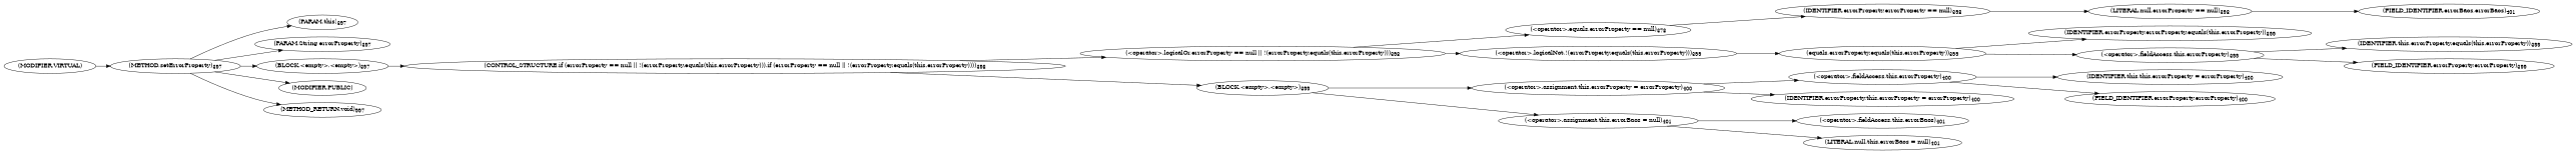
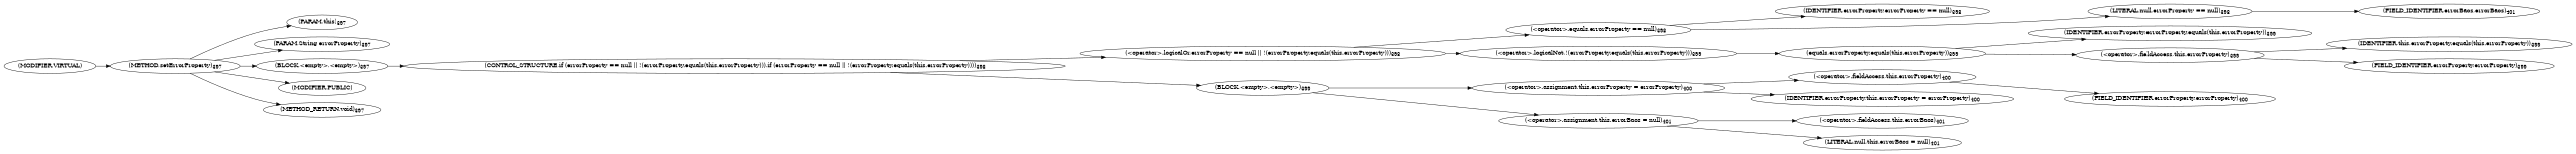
  digraph {
    rankdir=LR
    n1 [label=<(METHOD,setErrorProperty)<SUB>397</SUB>>]
    n2 [label=<(PARAM,this)<SUB>397</SUB>>]
    n3 [label=<(PARAM,String errorProperty)<SUB>397</SUB>>]
    n4 [label=<(BLOCK,&lt;empty&gt;,&lt;empty&gt;)<SUB>397</SUB>>]
    n5 [label=<(MODIFIER,PUBLIC)>]
-   n6 [label=<(METHOD_RETURN,void)<SUB>997</SUB>>]
+   n6 [label=<(METHOD_RETURN,void)<SUB>397</SUB>>]
    n7 [label=<(CONTROL_STRUCTURE,if (errorProperty == null || !(errorProperty.equals(this.errorProperty))),if (errorProperty == null || !(errorProperty.equals(this.errorProperty))))<SUB>398</SUB>>]
    n8 [label=<(MODIFIER,VIRTUAL)>]
    n9 [label=<(&lt;operator&gt;.logicalOr,errorProperty == null || !(errorProperty.equals(this.errorProperty)))<SUB>398</SUB>>]
    n10 [label=<(BLOCK,&lt;empty&gt;,&lt;empty&gt;)<SUB>399</SUB>>]
-   n11 [label=<(&lt;operator&gt;.equals,errorProperty == null)<SUB>378</SUB>>]
+   n11 [label=<(&lt;operator&gt;.equals,errorProperty == null)<SUB>398</SUB>>]
    n12 [label=<(&lt;operator&gt;.logicalNot,!(errorProperty.equals(this.errorProperty)))<SUB>399</SUB>>]
    n13 [label=<(&lt;operator&gt;.assignment,this.errorProperty = errorProperty)<SUB>400</SUB>>]
    n14 [label=<(&lt;operator&gt;.assignment,this.errorBaos = null)<SUB>401</SUB>>]
    n15 [label=<(IDENTIFIER,errorProperty,errorProperty == null)<SUB>398</SUB>>]
    n16 [label=<(LITERAL,null,errorProperty == null)<SUB>398</SUB>>]
    n17 [label=<(equals,errorProperty.equals(this.errorProperty))<SUB>399</SUB>>]
    n18 [label=<(FIELD_IDENTIFIER,errorBaos,errorBaos)<SUB>401</SUB>>]
    n19 [label=<(IDENTIFIER,errorProperty,errorProperty.equals(this.errorProperty))<SUB>399</SUB>>]
    n20 [label=<(&lt;operator&gt;.fieldAccess,this.errorProperty)<SUB>399</SUB>>]
    n21 [label=<(IDENTIFIER,this,errorProperty.equals(this.errorProperty))<SUB>399</SUB>>]
    n22 [label=<(FIELD_IDENTIFIER,errorProperty,errorProperty)<SUB>399</SUB>>]
    n23 [label=<(&lt;operator&gt;.fieldAccess,this.errorProperty)<SUB>400</SUB>>]
    n24 [label=<(IDENTIFIER,errorProperty,this.errorProperty = errorProperty)<SUB>400</SUB>>]
    n25 [label=<(&lt;operator&gt;.fieldAccess,this.errorBaos)<SUB>401</SUB>>]
    n26 [label=<(LITERAL,null,this.errorBaos = null)<SUB>401</SUB>>]
-   n27 [label=<(IDENTIFIER,this,this.errorProperty = errorProperty)<SUB>400</SUB>>]
    n28 [label=<(FIELD_IDENTIFIER,errorProperty,errorProperty)<SUB>400</SUB>>]
    n1 -> n2
    n1 -> n3
    n1 -> n4
    n1 -> n5
    n1 -> n6
    n4 -> n7
    n7 -> n9
    n7 -> n10
    n8 -> n1
    n9 -> n11
    n9 -> n12
    n10 -> n13
    n10 -> n14
    n11 -> n15
-   n15 -> n16
+   n11 -> n16
    n12 -> n17
    n13 -> n23
    n13 -> n24
    n14 -> n25
    n14 -> n26
    n16 -> n18
    n17 -> n19
    n17 -> n20
    n20 -> n21
    n20 -> n22
-   n23 -> n27
    n23 -> n28
  }
